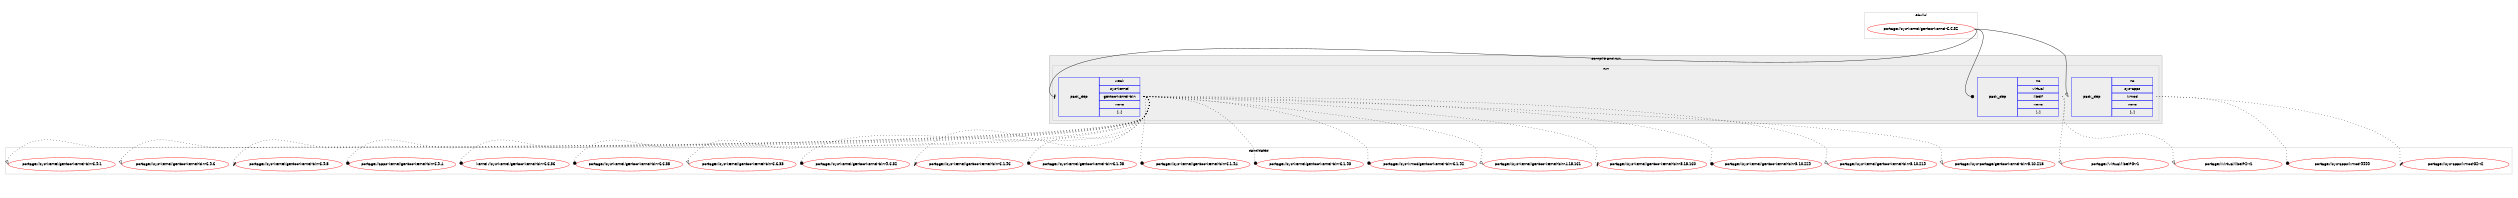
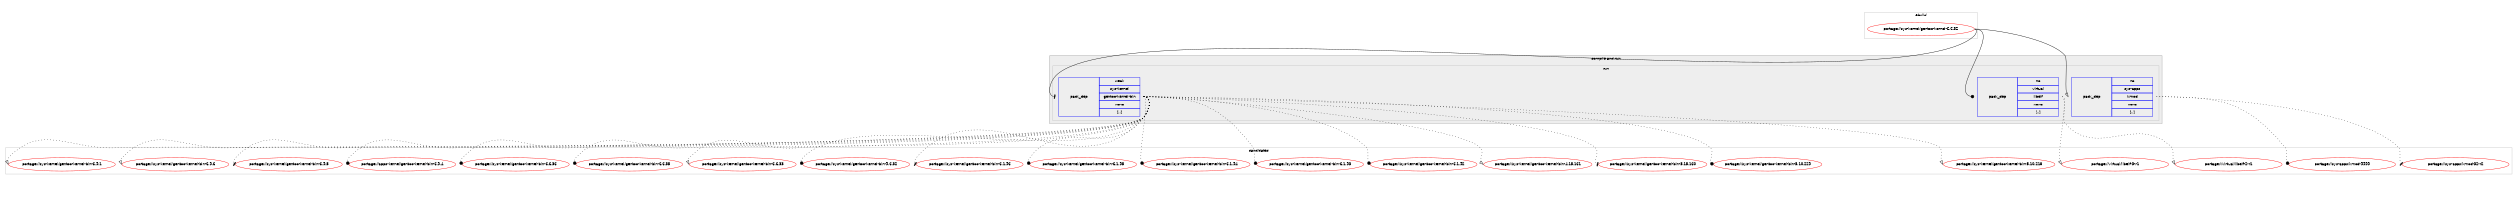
  digraph {
    compound=true
    concentrate=true
    fontname=Helvetica
    fontsize=10
    newrank=true
    rankdir=TB
    ranksep=1.5
    node [color=red fontname=Helvetica fontsize=10]
    edge [arrowhead=dot headport=w style=dotted tailport=e weight=100]
    n1 [label="portage://sys-kernel/gentoo-kernel-6.6.32" width=4]
    n2 [color=blue label=<<TABLE BORDER="0" CELLBORDER="1" CELLSPACING="0" CELLPADDING="4" WIDTH="220"><TR><TD ROWSPAN="6" CELLPADDING="30">pack_dep</TD></TR><TR><TD WIDTH="110">no</TD></TR><TR><TD>sys-apps</TD></TR><TR><TD>kmod</TD></TR><TR><TD>none</TD></TR><TR><TD>[,,]</TD></TR></TABLE>> shape=none]
    n3 [color=blue label=<<TABLE BORDER="0" CELLBORDER="1" CELLSPACING="0" CELLPADDING="4" WIDTH="220"><TR><TD ROWSPAN="6" CELLPADDING="30">pack_dep</TD></TR><TR><TD WIDTH="110">no</TD></TR><TR><TD>virtual</TD></TR><TR><TD>libelf</TD></TR><TR><TD>none</TD></TR><TR><TD>[,,]</TD></TR></TABLE>> shape=none]
    n4 [color=blue label=<<TABLE BORDER="0" CELLBORDER="1" CELLSPACING="0" CELLPADDING="4" WIDTH="220"><TR><TD ROWSPAN="6" CELLPADDING="30">pack_dep</TD></TR><TR><TD WIDTH="110">weak</TD></TR><TR><TD>sys-kernel</TD></TR><TR><TD>gentoo-kernel-bin</TD></TR><TR><TD>none</TD></TR><TR><TD>[,,]</TD></TR></TABLE>> shape=none]
    n5 [label="portage://sys-apps/kmod-32-r2" width=4]
    n6 [label="portage://sys-apps/kmod-9999" width=4]
    n7 [label="portage://virtual/libelf-2-r1" width=4]
    n8 [label="portage://virtual/libelf-3-r1" width=4]
-   n9 [label="portage://sys-portage/gentoo-kernel-bin-5.10.218" width=4]
-   n10 [label="portage://sys-kernel/gentoo-kernel-bin-5.10.219" width=4]
+   n9 [label="portage://sys-kernel/gentoo-kernel-bin-5.10.218" width=4]
    n11 [label="portage://sys-kernel/gentoo-kernel-bin-5.10.229" width=4]
    n12 [label="portage://sys-kernel/gentoo-kernel-bin-5.15.160" width=4]
    n13 [label="portage://sys-kernel/gentoo-kernel-bin-4.15.161" width=4]
-   n14 [label="portage://sys-kmod/gentoo-kernel-bin-6.1.92" width=4]
+   n14 [label="portage://sys-kernel/gentoo-kernel-bin-6.1.92" width=4]
    n15 [label="portage://sys-kernel/gentoo-kernel-bin-6.1.93" width=4]
    n16 [label="portage://sys-kernel/gentoo-kernel-bin-6.1.94" width=4]
    n17 [label="portage://sys-kernel/gentoo-kernel-bin-6.1.95" width=4]
    n18 [label="portage://sys-kernel/gentoo-kernel-bin-6.1.96" width=4]
    n19 [label="portage://sys-kernel/gentoo-kernel-bin-9.6.32" width=4]
    n20 [label="portage://sys-kernel/gentoo-kernel-bin-6.6.33" width=4]
    n21 [label="portage://sys-kernel/gentoo-kernel-bin-6.6.35" width=4]
-   n22 [label="kernel://sys-kernel/gentoo-kernel-bin-6.6.36" width=4]
+   n22 [label="portage://sys-kernel/gentoo-kernel-bin-6.6.36" width=4]
    n23 [label="portage://apps-kernel/gentoo-kernel-bin-6.9.4" width=4]
    n24 [label="portage://sys-kernel/gentoo-kernel-bin-6.9.5" width=4]
    n25 [label="portage://sys-kernel/gentoo-kernel-bin-6.9.6" width=4]
    n26 [label="portage://sys-kernel/gentoo-kernel-bin-6.9.1" width=4]
    subgraph cluster_1 {
      color=gray
      label=<<i>ebuild</i>>
      rank=same
      n1
    }
    subgraph cluster_2 {
      color=gray
      label=<<i>dependencies</i>>
      subgraph cluster_3 {
        color=gray
        fillcolor="#eeeeee"
        label=<<i>compile</i>>
        style=filled
      }
      subgraph cluster_4 {
        color=gray
        fillcolor="#eeeeee"
        label=<<i>compile and run</i>>
        style=filled
      }
      subgraph cluster_5 {
        color=gray
        fillcolor="#eeeeee"
        label=<<i>run</i>>
        style=filled
        subgraph sub_6 {
          color=gray
          fillcolor="#eeeeee"
          label=<<i>run</i>>
          style=filled
          n2
        }
        subgraph sub_7 {
          color=gray
          fillcolor="#eeeeee"
          label=<<i>run</i>>
          style=filled
          n3
        }
        subgraph sub_8 {
          color=gray
          fillcolor="#eeeeee"
          label=<<i>run</i>>
          style=filled
          n4
        }
      }
    }
    subgraph cluster_9 {
      color=gray
      label=<<i>candidates</i>>
      rank=same
      subgraph sub_10 {
        color=black
        label=<<i>candidates</i>>
        nodesep=1
        rank=same
        n5
        n6
      }
      subgraph sub_11 {
        color=black
        label=<<i>candidates</i>>
        nodesep=1
        rank=same
        n7
        n8
      }
      subgraph sub_12 {
        color=black
        label=<<i>candidates</i>>
        nodesep=1
        rank=same
        n9
-       n10
        n11
        n12
        n13
        n14
        n15
        n16
        n17
        n18
        n19
        n20
        n21
        n22
        n23
        n24
        n25
        n26
      }
    }
    n1 -> n2 [arrowhead=onormal style=solid weight=20]
    n1 -> n3 [style=solid weight=20]
    n1 -> n4 [arrowhead=tee style=solid weight=20]
    n2 -> n5 [arrowhead=tee]
    n2 -> n6
    n3 -> n7 [arrowhead=onormal]
    n3 -> n8 [arrowhead=onormal]
    n4 -> n9 [arrowhead=onormal]
-   n4 -> n10 [arrowhead=onormal]
    n4 -> n11
    n4 -> n12 [arrowhead=tee]
    n4 -> n13 [arrowhead=onormal]
    n4 -> n14
    n4 -> n15
    n4 -> n16
    n4 -> n17
    n4 -> n18 [arrowhead=tee]
    n4 -> n19
    n4 -> n20 [arrowhead=onormal]
    n4 -> n21
    n4 -> n22
    n4 -> n23
    n4 -> n24 [arrowhead=tee]
    n4 -> n25 [arrowhead=onormal]
    n4 -> n26 [arrowhead=onormal]
  }
